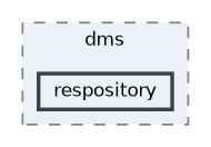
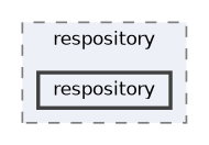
  digraph {
    compound=true
    n1 [color=grey25 fillcolor="#edf0f7" fontname=Helvetica fontsize=10 height=0.2 label=respository shape=box style="filled,bold" width=0.4]
    subgraph cluster_1 {
      bgcolor="#edf0f7"
      fontname=Helvetica
      fontsize=10
-     label=dms
+     label=respository
      pencolor=grey50
      style="filled,dashed"
      n1
    }
  }
